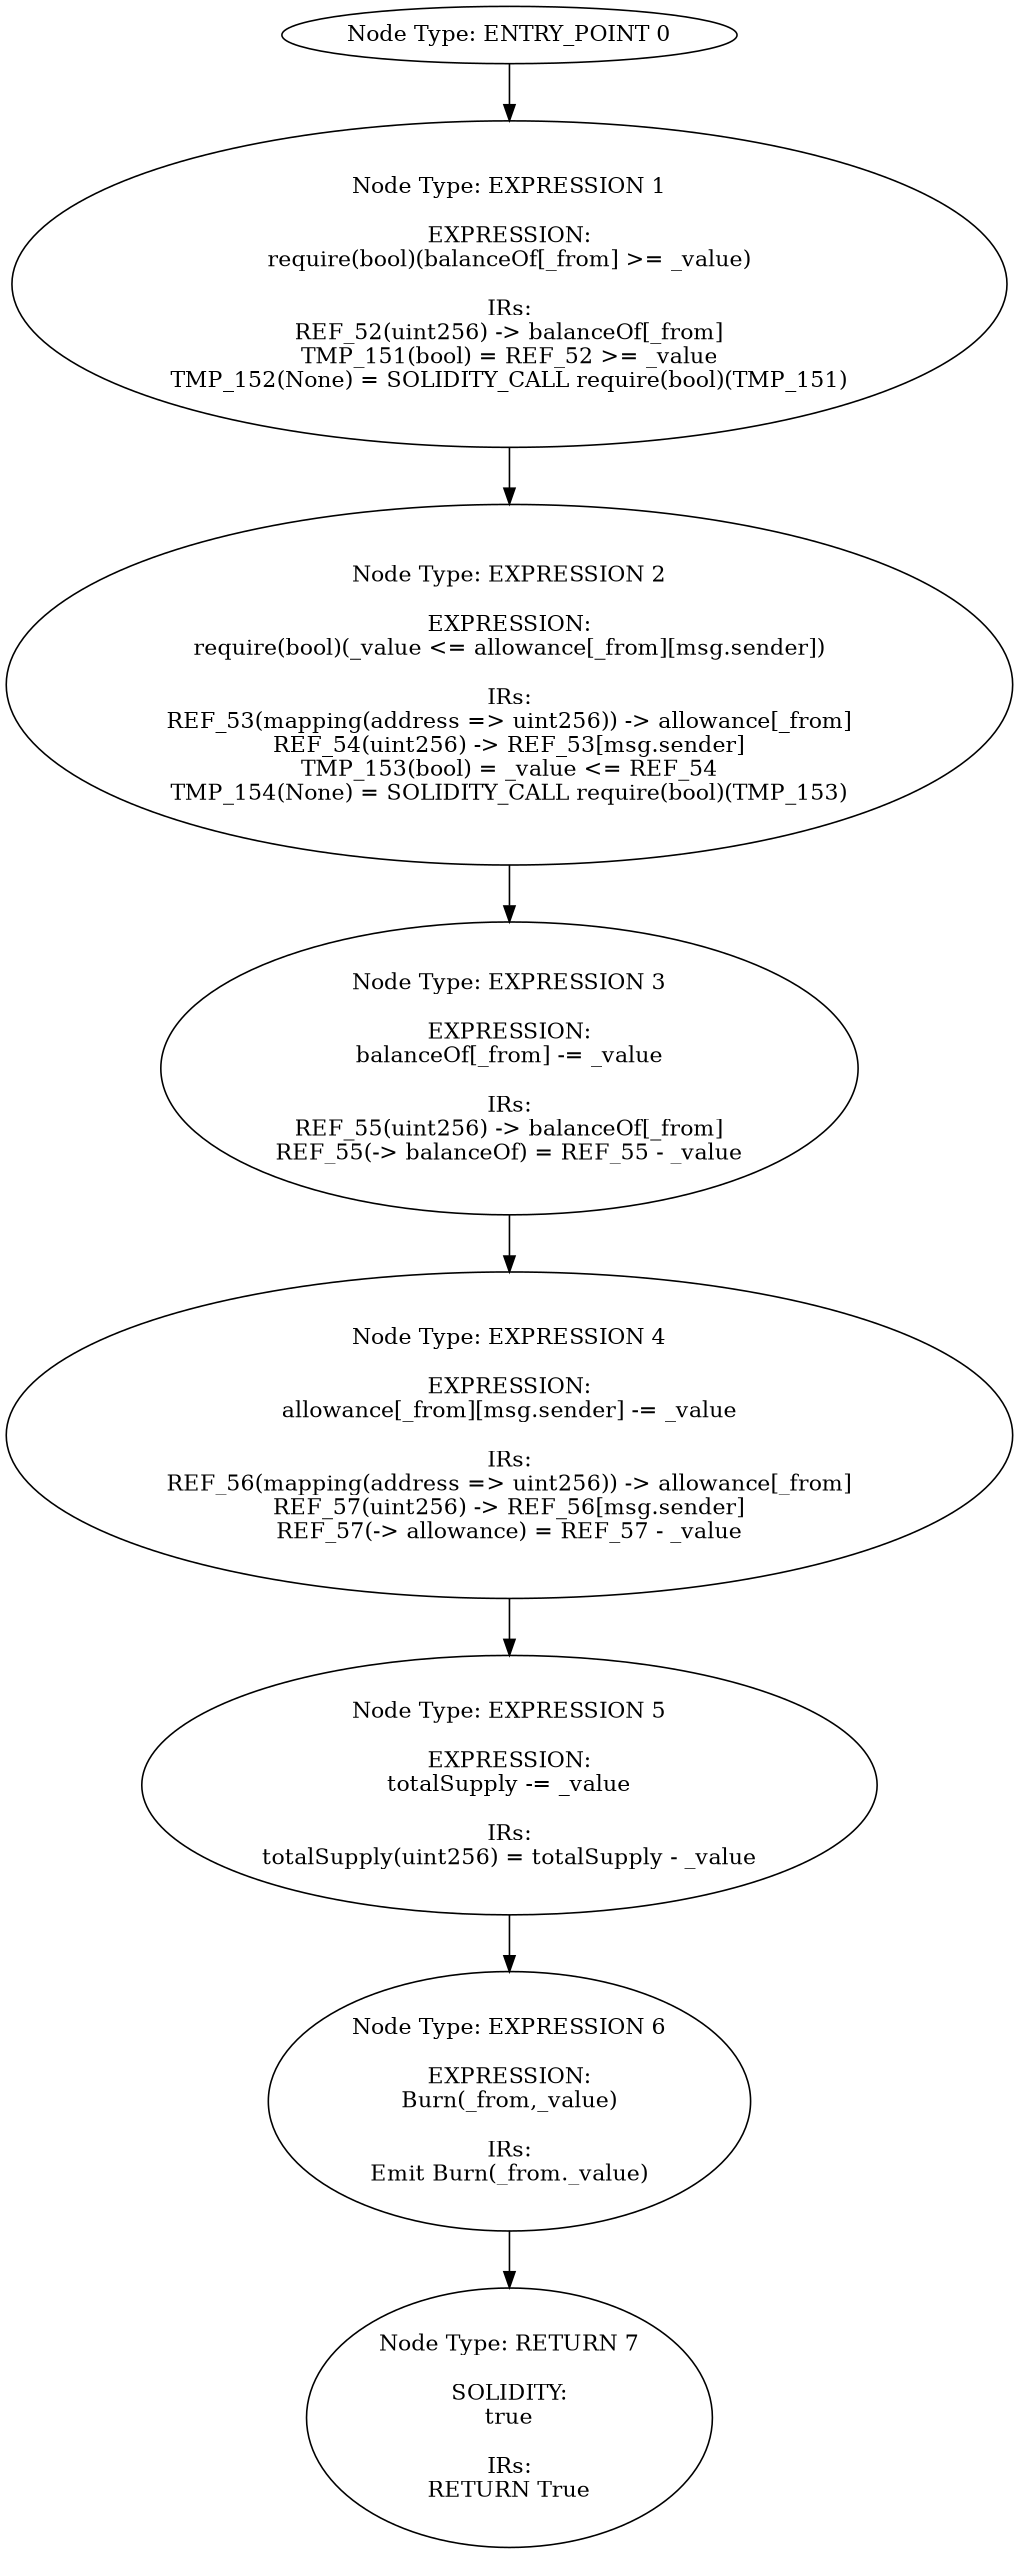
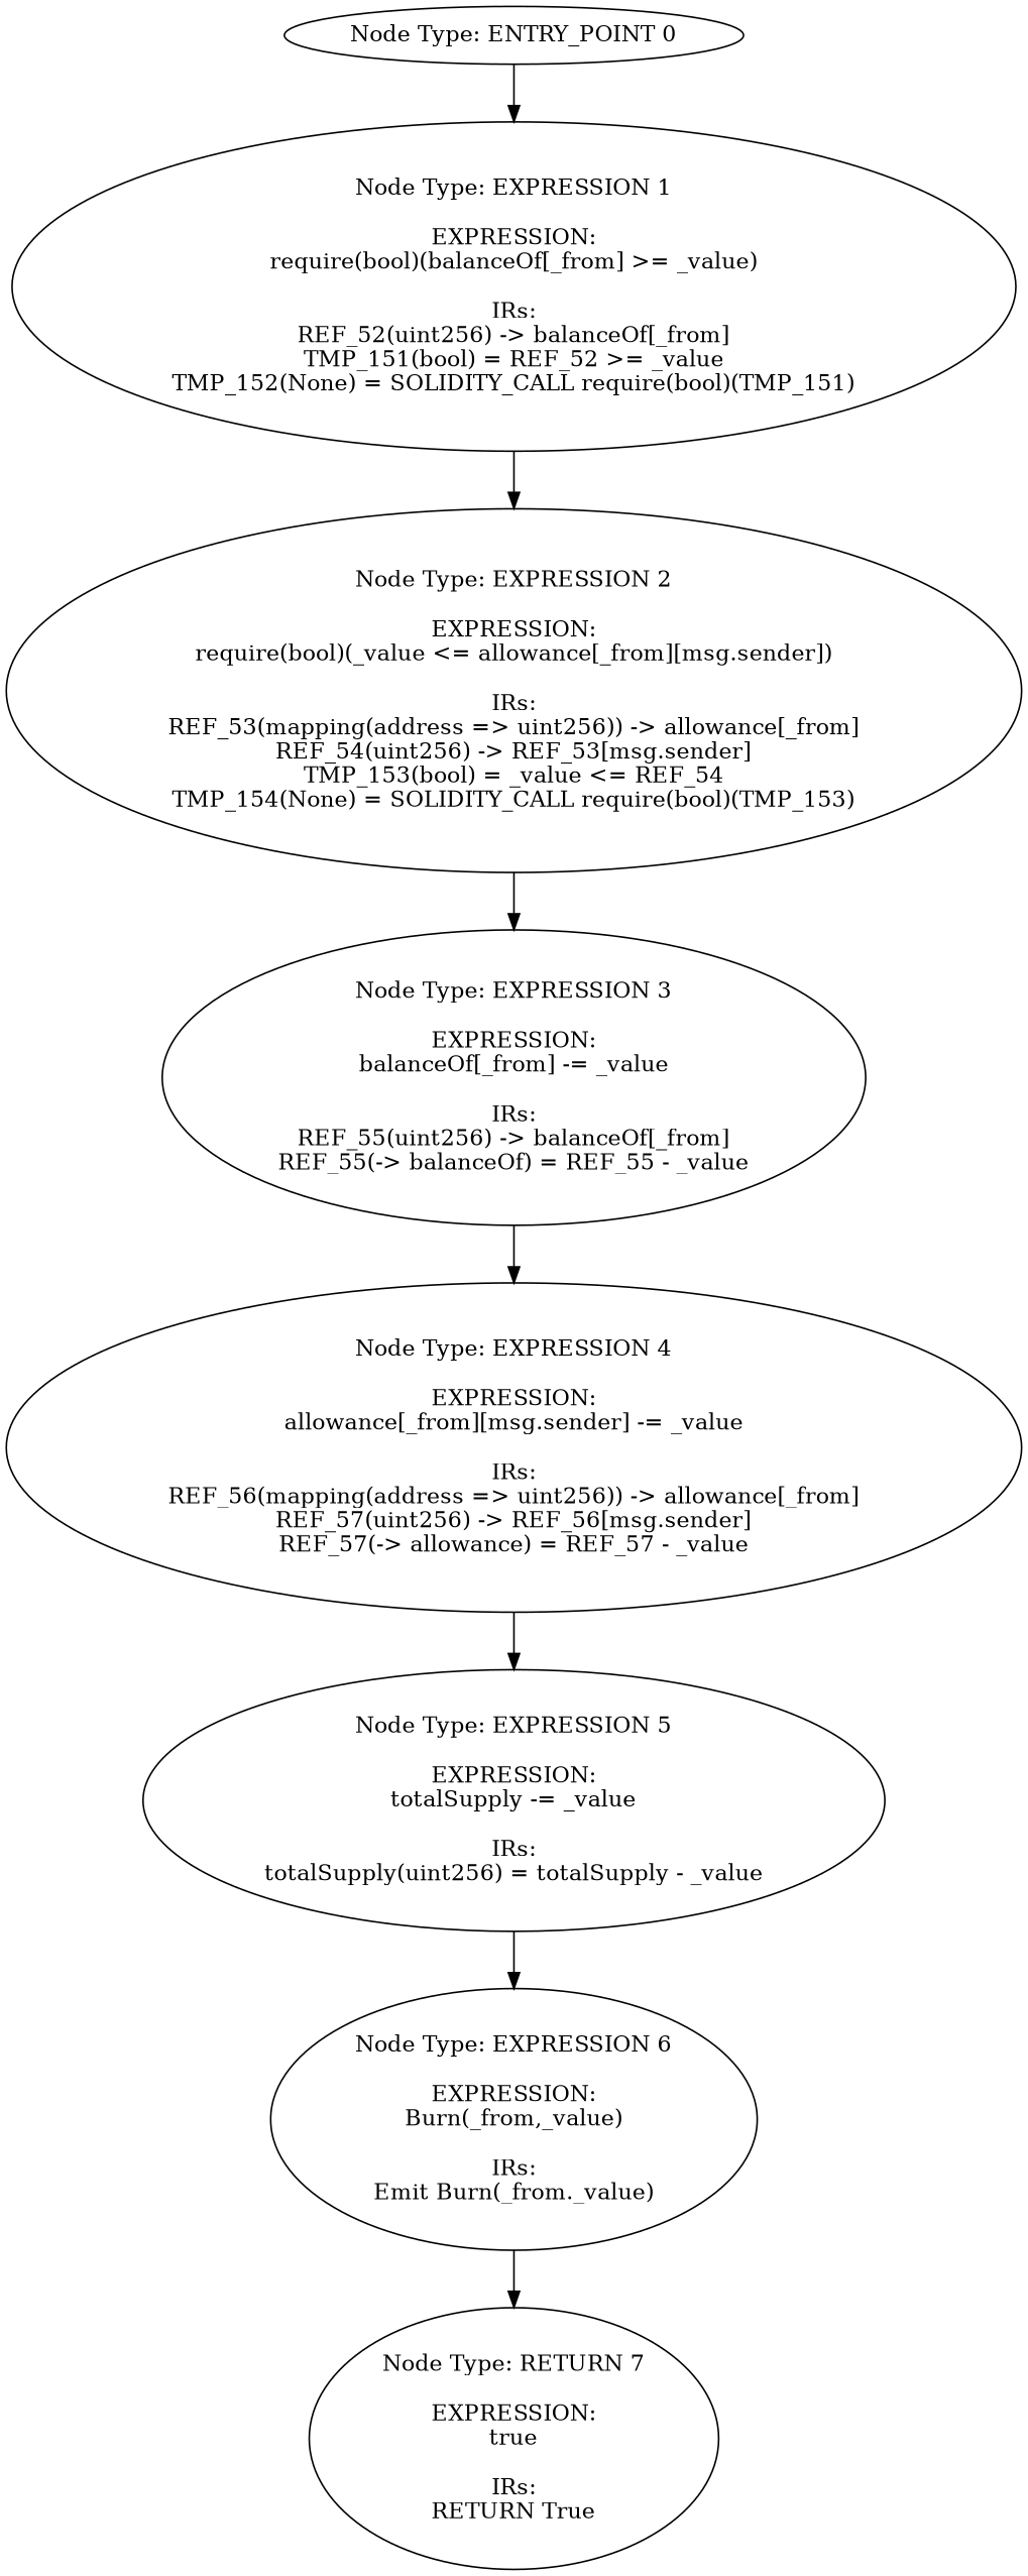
  digraph {
    n1 [label="Node Type: ENTRY_POINT 0\n"]
    n2 [label="Node Type: EXPRESSION 1\n\nEXPRESSION:\nrequire(bool)(balanceOf[_from] >= _value)\n\nIRs:\nREF_52(uint256) -> balanceOf[_from]\nTMP_151(bool) = REF_52 >= _value\nTMP_152(None) = SOLIDITY_CALL require(bool)(TMP_151)"]
    n3 [label="Node Type: EXPRESSION 2\n\nEXPRESSION:\nrequire(bool)(_value <= allowance[_from][msg.sender])\n\nIRs:\nREF_53(mapping(address => uint256)) -> allowance[_from]\nREF_54(uint256) -> REF_53[msg.sender]\nTMP_153(bool) = _value <= REF_54\nTMP_154(None) = SOLIDITY_CALL require(bool)(TMP_153)"]
    n4 [label="Node Type: EXPRESSION 3\n\nEXPRESSION:\nbalanceOf[_from] -= _value\n\nIRs:\nREF_55(uint256) -> balanceOf[_from]\nREF_55(-> balanceOf) = REF_55 - _value"]
    n5 [label="Node Type: EXPRESSION 4\n\nEXPRESSION:\nallowance[_from][msg.sender] -= _value\n\nIRs:\nREF_56(mapping(address => uint256)) -> allowance[_from]\nREF_57(uint256) -> REF_56[msg.sender]\nREF_57(-> allowance) = REF_57 - _value"]
    n6 [label="Node Type: EXPRESSION 5\n\nEXPRESSION:\ntotalSupply -= _value\n\nIRs:\ntotalSupply(uint256) = totalSupply - _value"]
    n7 [label="Node Type: EXPRESSION 6\n\nEXPRESSION:\nBurn(_from,_value)\n\nIRs:\nEmit Burn(_from._value)"]
-   n8 [label="Node Type: RETURN 7\n\nSOLIDITY:\ntrue\n\nIRs:\nRETURN True"]
+   n8 [label="Node Type: RETURN 7\n\nEXPRESSION:\ntrue\n\nIRs:\nRETURN True"]
    n1 -> n2
    n2 -> n3
    n3 -> n4
    n4 -> n5
    n5 -> n6
    n6 -> n7
    n7 -> n8
  }
